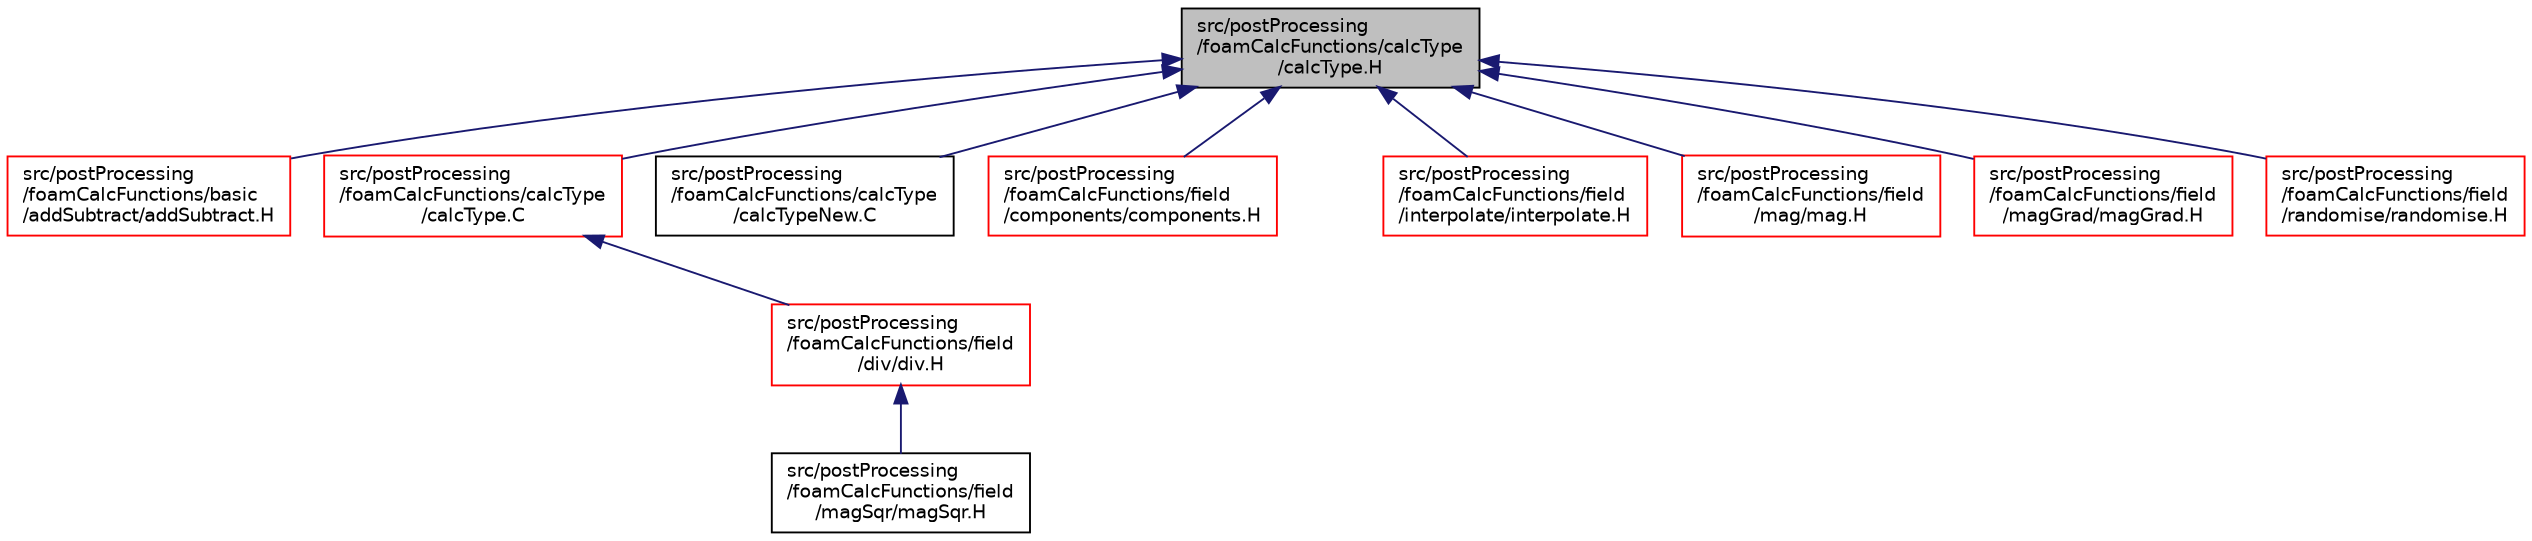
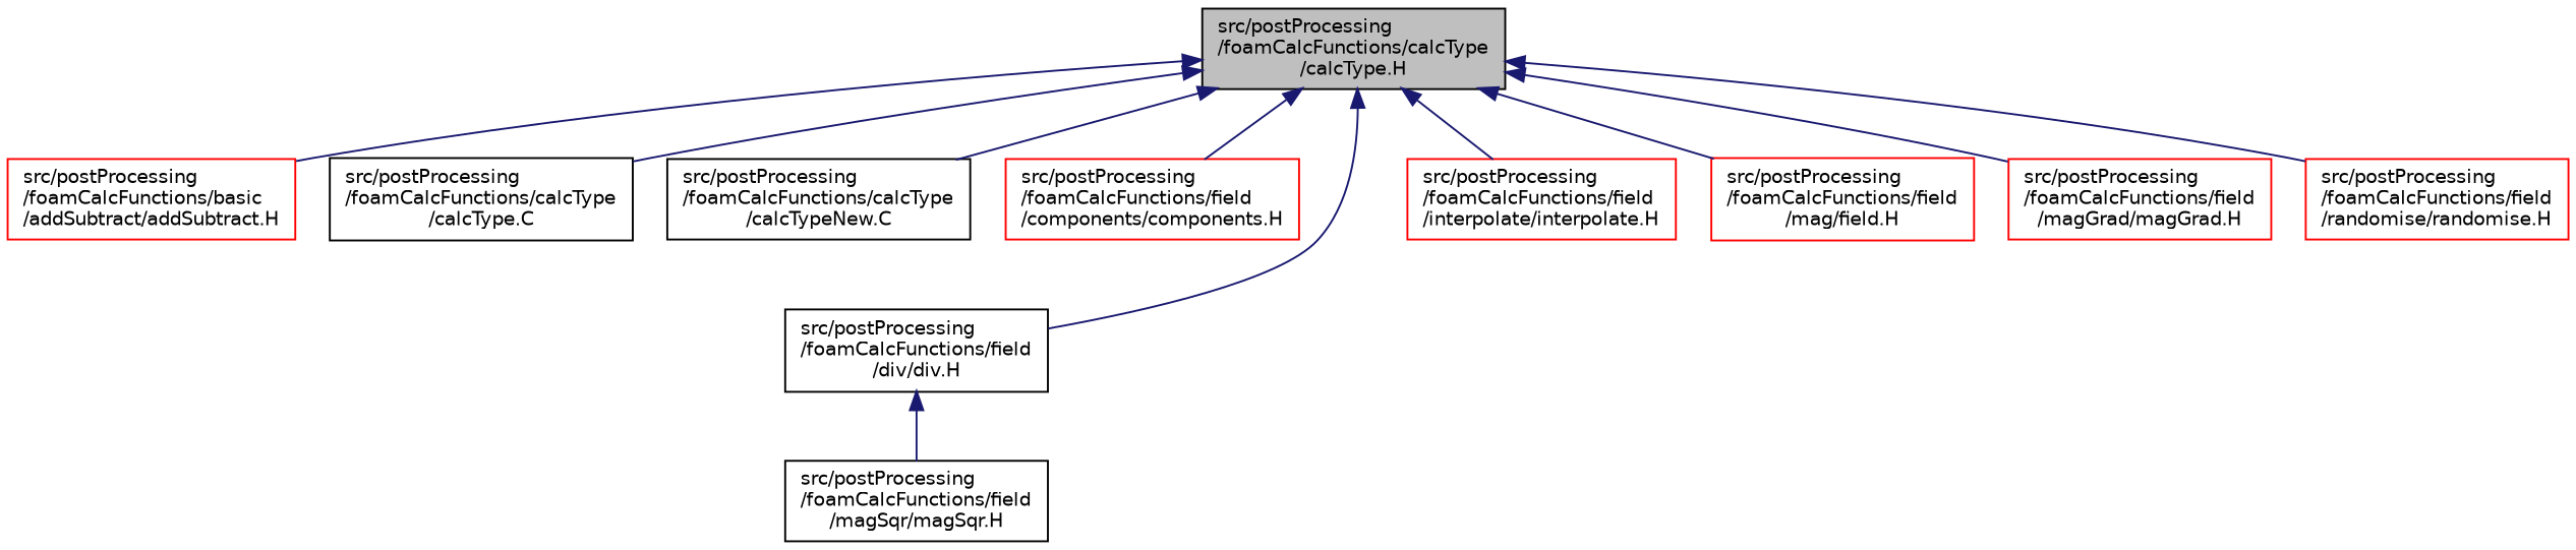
  digraph {
    node [color=red fontname=Helvetica fontsize=10 shape=record]
    edge [color=midnightblue dir=back fontname=Helvetica fontsize=10 labelfontname=Helvetica labelfontsize=10 style=solid]
    n1 [color=black fillcolor=grey75 fontcolor=black height=0.2 label="src/postProcessing\l/foamCalcFunctions/calcType\l/calcType.H" style=filled width=0.4]
    n2 [height=0.2 label="src/postProcessing\l/foamCalcFunctions/basic\l/addSubtract/addSubtract.H" width=0.4]
-   n3 [height=0.2 label="src/postProcessing\l/foamCalcFunctions/calcType\l/calcType.C" width=0.4]
+   n3 [color=black height=0.2 label="src/postProcessing\l/foamCalcFunctions/calcType\l/calcType.C" width=0.4]
    n4 [color=black height=0.2 label="src/postProcessing\l/foamCalcFunctions/calcType\l/calcTypeNew.C" width=0.4]
    n5 [height=0.2 label="src/postProcessing\l/foamCalcFunctions/field\l/components/components.H" width=0.4]
-   n6 [height=0.2 label="src/postProcessing\l/foamCalcFunctions/field\l/div/div.H" width=0.4]
+   n6 [color=black height=0.2 label="src/postProcessing\l/foamCalcFunctions/field\l/div/div.H" width=0.4]
    n7 [height=0.2 label="src/postProcessing\l/foamCalcFunctions/field\l/interpolate/interpolate.H" width=0.4]
-   n8 [height=0.2 label="src/postProcessing\l/foamCalcFunctions/field\l/mag/mag.H" width=0.4]
+   n8 [height=0.2 label="src/postProcessing\l/foamCalcFunctions/field\l/mag/field.H" width=0.4]
    n9 [height=0.2 label="src/postProcessing\l/foamCalcFunctions/field\l/magGrad/magGrad.H" width=0.4]
    n10 [height=0.2 label="src/postProcessing\l/foamCalcFunctions/field\l/randomise/randomise.H" width=0.4]
    n11 [color=black height=0.2 label="src/postProcessing\l/foamCalcFunctions/field\l/magSqr/magSqr.H" width=0.4]
    n1 -> n2
    n1 -> n3
    n1 -> n4
    n1 -> n5
-   n3 -> n6
+   n1 -> n6
    n1 -> n7
    n1 -> n8
    n1 -> n9
    n1 -> n10
    n6 -> n11
  }
